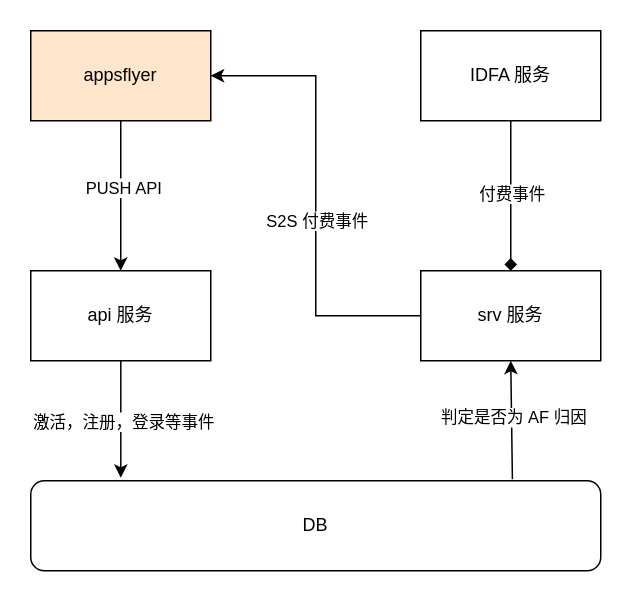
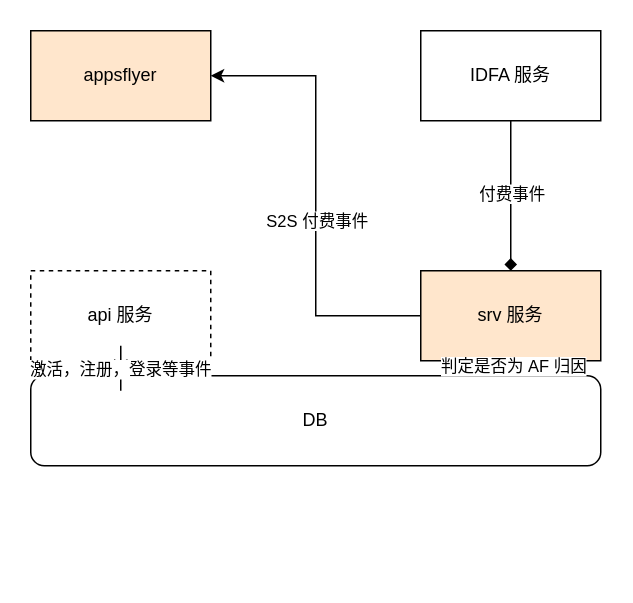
  <mxCell id="0" />
  <mxCell id="1" parent="0" />
- <mxCell id="2" style="edgeStyle=orthogonalEdgeStyle;rounded=0;orthogonalLoop=1;jettySize=auto;html=1;" parent="1" source="4" target="5" edge="1"><mxGeometry relative="1" as="geometry" /></mxCell>
- <mxCell id="3" value="PUSH API" style="edgeLabel;html=1;align=center;verticalAlign=middle;resizable=0;points=[];" parent="2" vertex="1" connectable="0"><mxGeometry x="-0.12" y="1" relative="1" as="geometry"><mxPoint as="offset" /></mxGeometry></mxCell>
  <mxCell id="4" value="appsflyer" style="rounded=0;whiteSpace=wrap;html=1;fillColor=#ffe6cc;" parent="1" vertex="1"><mxGeometry x="20" y="20" width="120" height="60" as="geometry" /></mxCell>
- <mxCell id="5" value="api 服务" style="rounded=0;whiteSpace=wrap;html=1;" parent="1" vertex="1"><mxGeometry x="20" y="180" width="120" height="60" as="geometry" /></mxCell>
+ <mxCell id="5" value="api 服务" style="rounded=0;whiteSpace=wrap;html=1;dashed=1;" parent="1" vertex="1"><mxGeometry x="20" y="180" width="120" height="60" as="geometry" /></mxCell>
  <mxCell id="6" style="edgeStyle=orthogonalEdgeStyle;rounded=0;orthogonalLoop=1;jettySize=auto;html=1;entryX=0.5;entryY=0;entryDx=0;entryDy=0;endArrow=diamond;" parent="1" source="8" target="11" edge="1"><mxGeometry relative="1" as="geometry" /></mxCell>
  <mxCell id="7" value="付费事件" style="edgeLabel;html=1;align=center;verticalAlign=middle;resizable=0;points=[];" parent="6" vertex="1" connectable="0"><mxGeometry x="-0.04" relative="1" as="geometry"><mxPoint as="offset" /></mxGeometry></mxCell>
  <mxCell id="8" value="IDFA 服务" style="rounded=0;whiteSpace=wrap;html=1;" parent="1" vertex="1"><mxGeometry x="280" y="20" width="120" height="60" as="geometry" /></mxCell>
  <mxCell id="9" style="edgeStyle=orthogonalEdgeStyle;rounded=0;orthogonalLoop=1;jettySize=auto;html=1;entryX=1;entryY=0.5;entryDx=0;entryDy=0;" parent="1" source="11" target="4" edge="1"><mxGeometry relative="1" as="geometry" /></mxCell>
  <mxCell id="10" value="S2S 付费事件" style="edgeLabel;html=1;align=center;verticalAlign=middle;resizable=0;points=[];" parent="9" vertex="1" connectable="0"><mxGeometry x="-0.107" relative="1" as="geometry"><mxPoint as="offset" /></mxGeometry></mxCell>
- <mxCell id="11" value="srv 服务" style="rounded=0;whiteSpace=wrap;html=1;" parent="1" vertex="1"><mxGeometry x="280" y="180" width="120" height="60" as="geometry" /></mxCell>
- <mxCell id="12" value="DB" style="rounded=1;whiteSpace=wrap;html=1;" parent="1" vertex="1"><mxGeometry x="20" y="320" width="380" height="60" as="geometry" /></mxCell>
+ <mxCell id="11" value="srv 服务" style="rounded=0;whiteSpace=wrap;html=1;fillColor=#ffe6cc;" parent="1" vertex="1"><mxGeometry x="280" y="180" width="120" height="60" as="geometry" /></mxCell>
+ <mxCell id="12" value="DB" style="rounded=1;whiteSpace=wrap;html=1;" parent="1" vertex="1"><mxGeometry x="20" y="250" width="380" height="60" as="geometry" /></mxCell>
  <mxCell id="13" style="edgeStyle=orthogonalEdgeStyle;rounded=0;orthogonalLoop=1;jettySize=auto;html=1;entryX=0.158;entryY=-0.033;entryDx=0;entryDy=0;entryPerimeter=0;" parent="1" source="5" target="12" edge="1"><mxGeometry relative="1" as="geometry" /></mxCell>
  <mxCell id="14" value="激活，注册，登录等事件" style="edgeLabel;html=1;align=center;verticalAlign=middle;resizable=0;points=[];" parent="13" vertex="1" connectable="0"><mxGeometry x="0.025" y="1" relative="1" as="geometry"><mxPoint as="offset" /></mxGeometry></mxCell>
  <mxCell id="15" value="" style="endArrow=classic;html=1;rounded=0;exitX=0.845;exitY=-0.017;exitDx=0;exitDy=0;exitPerimeter=0;" parent="1" source="12" edge="1"><mxGeometry width="50" height="50" relative="1" as="geometry"><mxPoint x="290" y="290" as="sourcePoint" /><mxPoint x="340" y="240" as="targetPoint" /></mxGeometry></mxCell>
  <mxCell id="16" value="判定是否为 AF 归因" style="edgeLabel;html=1;align=center;verticalAlign=middle;resizable=0;points=[];" parent="15" vertex="1" connectable="0"><mxGeometry x="0.037" y="-1" relative="1" as="geometry"><mxPoint as="offset" /></mxGeometry></mxCell>
